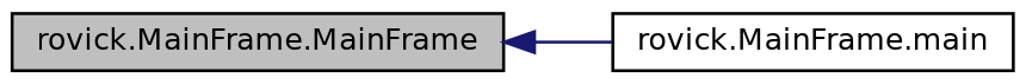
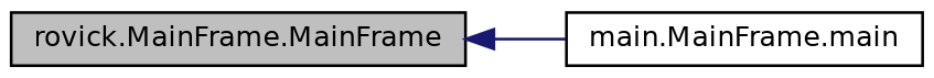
  digraph {
    rankdir=LR
    node [color=black fontname=Helvetica fontsize=10 shape=record style=filled]
    n1 [fillcolor=grey75 fontcolor=black height=0.2 label="rovick.MainFrame.MainFrame" width=0.4]
-   n2 [fillcolor=white height=0.2 label="rovick.MainFrame.main" width=0.4]
+   n2 [fillcolor=white height=0.2 label="main.MainFrame.main" width=0.4]
    n1 -> n2 [color=midnightblue dir=back fontname=Helvetica fontsize=10 labelfontname=Helvetica labelfontsize=10 style=solid]
  }
